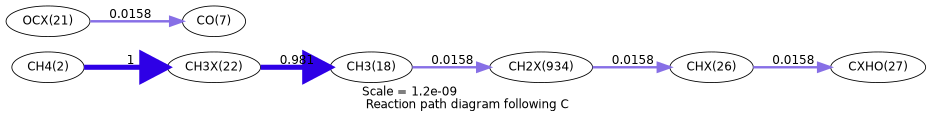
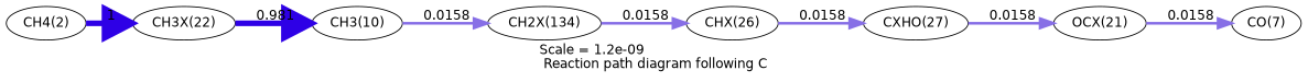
  digraph {
    fontname=Helvetica
    label="Scale = 1.2e-09\l Reaction path diagram following C"
    rankdir=LR
    node [fontname=Helvetica]
    edge [arrowsize=1.43 color="0.7, 0.516, 0.9" fontname=Helvetica penwidth=2.87]
    n1 [label="CH4(2)"]
    n2 [label="CH3X(22)"]
-   n3 [label="CH3(18)"]
-   n4 [label="CH2X(934)"]
+   n3 [label="CH3(10)"]
+   n4 [label="CH2X(134)"]
    n5 [label="CHX(26)"]
    n6 [label="CXHO(27)"]
    n7 [label="OCX(21)"]
    n8 [label="CO(7)"]
    n1 -> n2 [arrowsize=3 color="0.7, 1.5, 0.9" label=" 1" penwidth=6]
    n2 -> n3 [arrowsize=2.99 color="0.7, 1.48, 0.9" label=" 0.981" penwidth=5.99]
    n3 -> n4 [arrowsize=1.44 label=" 0.0158"]
    n4 -> n5 [arrowsize=1.44 label=" 0.0158"]
    n5 -> n6 [label=" 0.0158"]
+   n6 -> n7 [label=" 0.0158"]
    n7 -> n8 [label=" 0.0158"]
  }
